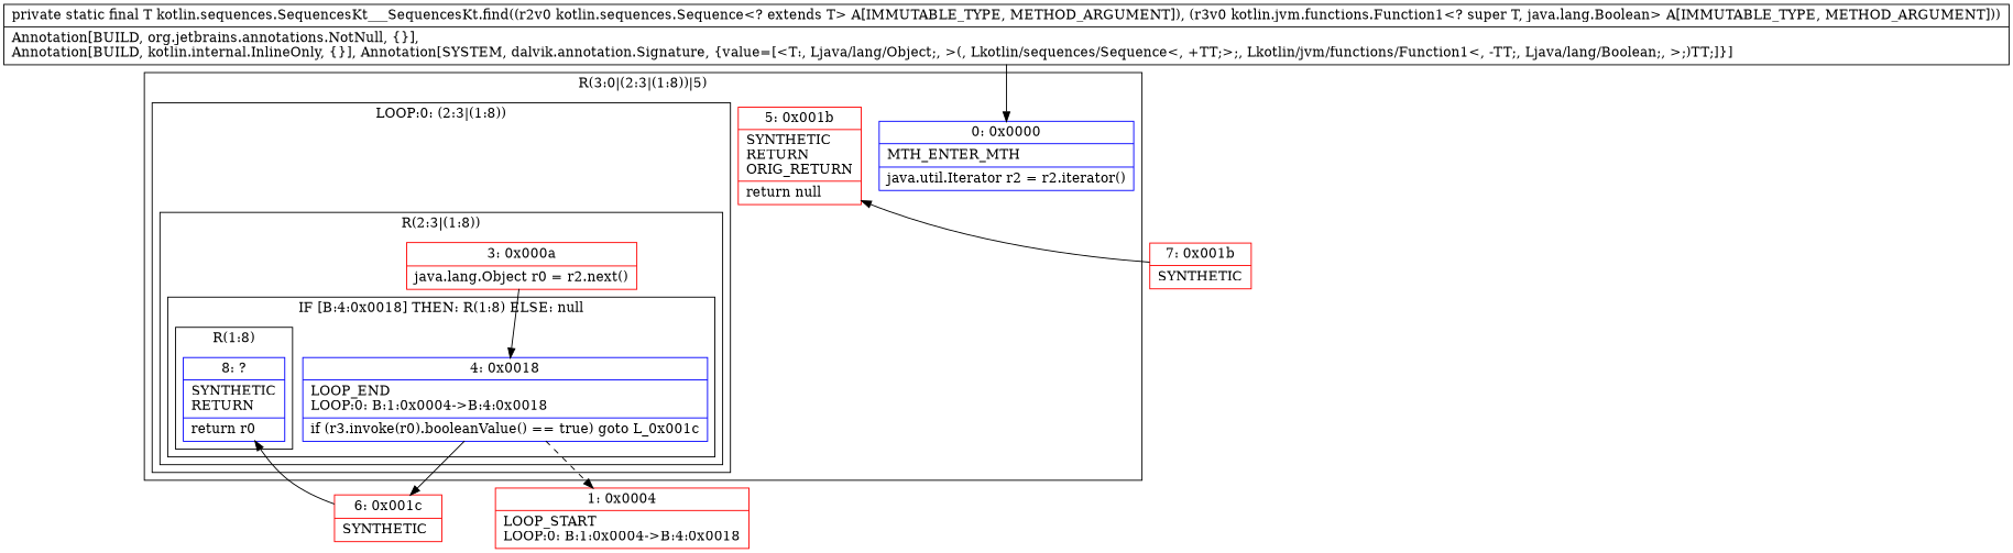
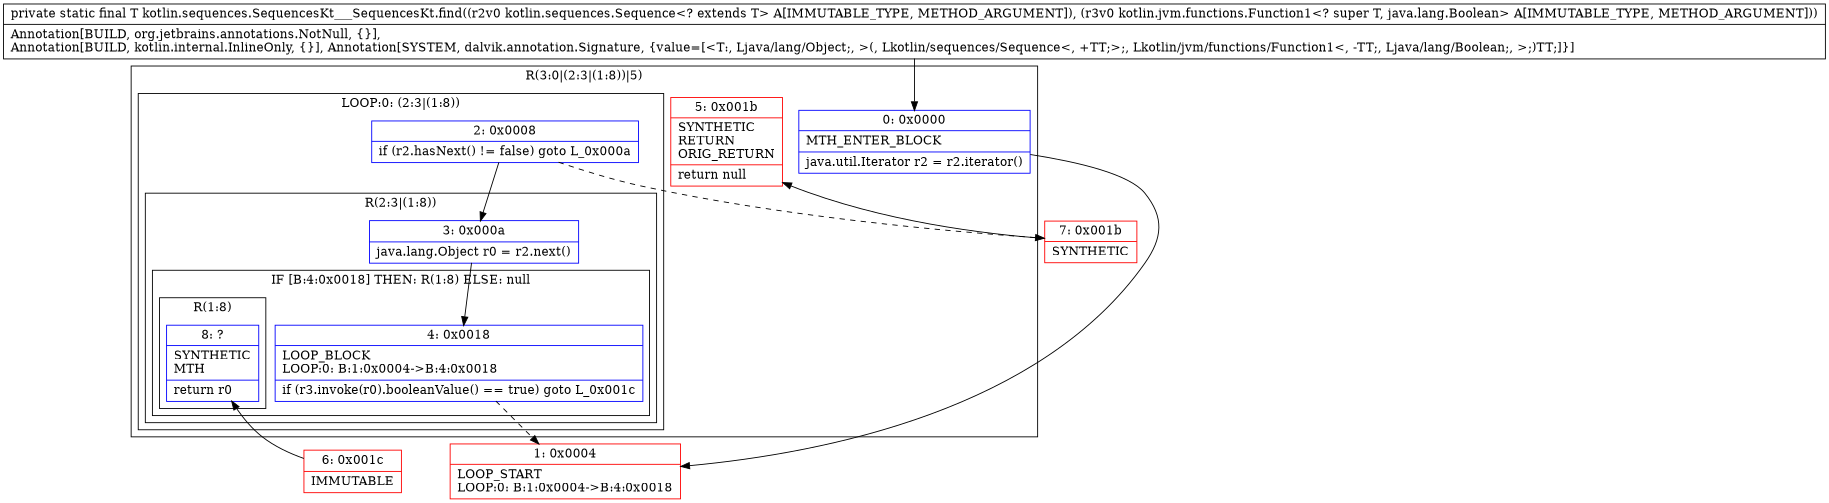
  digraph {
    node [color=blue shape=record]
-   n1 [label="{8\:\ ?|SYNTHETIC\lRETURN\l|return r0\l}"]
-   n2 [label="{4\:\ 0x0018|LOOP_END\lLOOP:0: B:1:0x0004\-\>B:4:0x0018\l|if (r3.invoke(r0).booleanValue() == true) goto L_0x001c\l}"]
-   n3 [color=red label="{3\:\ 0x000a|java.lang.Object r0 = r2.next()\l}"]
-   n5 [label="{0\:\ 0x0000|MTH_ENTER_MTH\l|java.util.Iterator r2 = r2.iterator()\l}"]
+   n1 [label="{8\:\ ?|SYNTHETIC\lMTH\l|return r0\l}"]
+   n2 [label="{4\:\ 0x0018|LOOP_BLOCK\lLOOP:0: B:1:0x0004\-\>B:4:0x0018\l|if (r3.invoke(r0).booleanValue() == true) goto L_0x001c\l}"]
+   n3 [label="{3\:\ 0x000a|java.lang.Object r0 = r2.next()\l}"]
+   n4 [label="{2\:\ 0x0008|if (r2.hasNext() != false) goto L_0x000a\l}"]
+   n5 [label="{0\:\ 0x0000|MTH_ENTER_BLOCK\l|java.util.Iterator r2 = r2.iterator()\l}"]
    n6 [color=red label="{5\:\ 0x001b|SYNTHETIC\lRETURN\lORIG_RETURN\l|return null\l}"]
    n7 [color=red label="{1\:\ 0x0004|LOOP_START\lLOOP:0: B:1:0x0004\-\>B:4:0x0018\l}"]
-   n8 [color=red label="{6\:\ 0x001c|SYNTHETIC\l}"]
+   n8 [color=red label="{6\:\ 0x001c|IMMUTABLE\l}"]
    n9 [color=red label="{7\:\ 0x001b|SYNTHETIC\l}"]
    n10 [label="{private static final T kotlin.sequences.SequencesKt___SequencesKt.find((r2v0 kotlin.sequences.Sequence\<? extends T\> A[IMMUTABLE_TYPE, METHOD_ARGUMENT]), (r3v0 kotlin.jvm.functions.Function1\<? super T, java.lang.Boolean\> A[IMMUTABLE_TYPE, METHOD_ARGUMENT]))  | Annotation[BUILD, org.jetbrains.annotations.NotNull, \{\}], \lAnnotation[BUILD, kotlin.internal.InlineOnly, \{\}], Annotation[SYSTEM, dalvik.annotation.Signature, \{value=[\<T:, Ljava\/lang\/Object;, \>(, Lkotlin\/sequences\/Sequence\<, +TT;\>;, Lkotlin\/jvm\/functions\/Function1\<, \-TT;, Ljava\/lang\/Boolean;, \>;)TT;]\}]\l}" color=""]
    subgraph cluster_1 {
      label="R(3:0|(2:3|(1:8))|5)"
      n5
      n6
      subgraph cluster_2 {
        label="LOOP:0: (2:3|(1:8))"
+       n4
        subgraph cluster_3 {
          label="R(2:3|(1:8))"
          n3
          subgraph cluster_4 {
            label="IF [B:4:0x0018] THEN: R(1:8) ELSE: null"
            n2
            subgraph cluster_5 {
              label="R(1:8)"
              n1
            }
          }
        }
      }
    }
    n2 -> n7 [style=dashed]
-   n2 -> n8
    n3 -> n2
+   n4 -> n3
+   n4 -> n9 [style=dashed]
+   n5 -> n7
    n8 -> n1
    n9 -> n6
    n10 -> n5
  }
